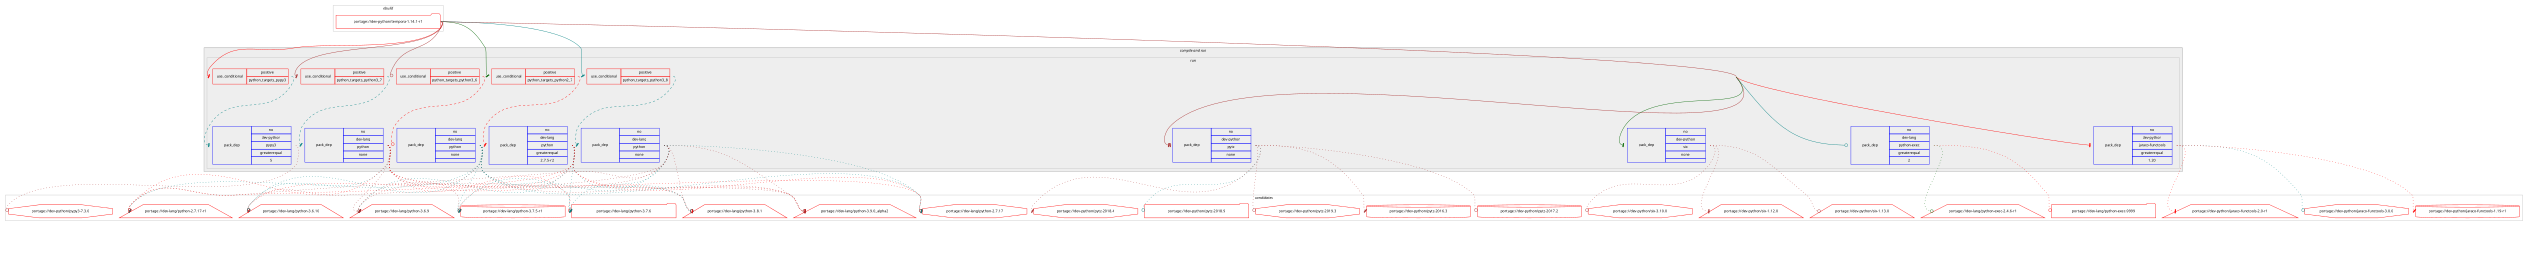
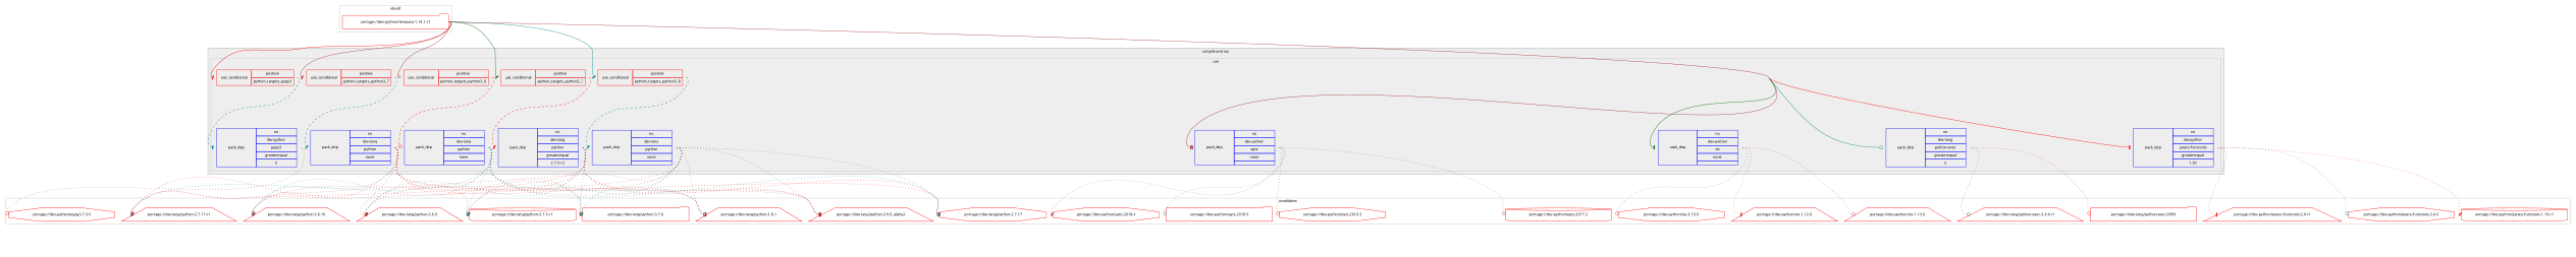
  digraph {
    compound=true
    concentrate=true
    fontname="Noto Sans"
    fontsize=10
    newrank=true
    rankdir=TB
    ranksep=1.5
    node [color=red fontname="Noto Sans" fontsize=10 shape=none]
    edge [arrowhead=tee color=brown fontname="Noto Sans" headport=w style=dotted tailport=e weight=100]
    n1 [label="portage://dev-python/tempora-1.14.1-r1" shape=folder width=4]
    n2 [color=blue label=<<TABLE BORDER="0" CELLBORDER="1" CELLSPACING="0" CELLPADDING="4" WIDTH="220"><TR><TD ROWSPAN="6" CELLPADDING="30">pack_dep</TD></TR><TR><TD WIDTH="110">no</TD></TR><TR><TD>dev-python</TD></TR><TR><TD>pypy3</TD></TR><TR><TD>greaterequal</TD></TR><TR><TD>5</TD></TR></TABLE>>]
    n3 [label=<<TABLE BORDER="0" CELLBORDER="1" CELLSPACING="0" CELLPADDING="4"><TR><TD ROWSPAN="3" CELLPADDING="10">use_conditional</TD></TR><TR><TD>positive</TD></TR><TR><TD>python_targets_pypy3</TD></TR></TABLE>>]
    n4 [color=blue label=<<TABLE BORDER="0" CELLBORDER="1" CELLSPACING="0" CELLPADDING="4" WIDTH="220"><TR><TD ROWSPAN="6" CELLPADDING="30">pack_dep</TD></TR><TR><TD WIDTH="110">no</TD></TR><TR><TD>dev-lang</TD></TR><TR><TD>python</TD></TR><TR><TD>greaterequal</TD></TR><TR><TD>2.7.5-r2</TD></TR></TABLE>>]
    n5 [label=<<TABLE BORDER="0" CELLBORDER="1" CELLSPACING="0" CELLPADDING="4"><TR><TD ROWSPAN="3" CELLPADDING="10">use_conditional</TD></TR><TR><TD>positive</TD></TR><TR><TD>python_targets_python2_7</TD></TR></TABLE>>]
    n6 [color=blue label=<<TABLE BORDER="0" CELLBORDER="1" CELLSPACING="0" CELLPADDING="4" WIDTH="220"><TR><TD ROWSPAN="6" CELLPADDING="30">pack_dep</TD></TR><TR><TD WIDTH="110">no</TD></TR><TR><TD>dev-lang</TD></TR><TR><TD>python</TD></TR><TR><TD>none</TD></TR><TR><TD></TD></TR></TABLE>>]
    n7 [label=<<TABLE BORDER="0" CELLBORDER="1" CELLSPACING="0" CELLPADDING="4"><TR><TD ROWSPAN="3" CELLPADDING="10">use_conditional</TD></TR><TR><TD>positive</TD></TR><TR><TD>python_targets_python3_6</TD></TR></TABLE>>]
    n8 [color=blue label=<<TABLE BORDER="0" CELLBORDER="1" CELLSPACING="0" CELLPADDING="4" WIDTH="220"><TR><TD ROWSPAN="6" CELLPADDING="30">pack_dep</TD></TR><TR><TD WIDTH="110">no</TD></TR><TR><TD>dev-lang</TD></TR><TR><TD>python</TD></TR><TR><TD>none</TD></TR><TR><TD></TD></TR></TABLE>>]
    n9 [label=<<TABLE BORDER="0" CELLBORDER="1" CELLSPACING="0" CELLPADDING="4"><TR><TD ROWSPAN="3" CELLPADDING="10">use_conditional</TD></TR><TR><TD>positive</TD></TR><TR><TD>python_targets_python3_7</TD></TR></TABLE>>]
    n10 [color=blue label=<<TABLE BORDER="0" CELLBORDER="1" CELLSPACING="0" CELLPADDING="4" WIDTH="220"><TR><TD ROWSPAN="6" CELLPADDING="30">pack_dep</TD></TR><TR><TD WIDTH="110">no</TD></TR><TR><TD>dev-lang</TD></TR><TR><TD>python</TD></TR><TR><TD>none</TD></TR><TR><TD></TD></TR></TABLE>>]
    n11 [label=<<TABLE BORDER="0" CELLBORDER="1" CELLSPACING="0" CELLPADDING="4"><TR><TD ROWSPAN="3" CELLPADDING="10">use_conditional</TD></TR><TR><TD>positive</TD></TR><TR><TD>python_targets_python3_8</TD></TR></TABLE>>]
    n12 [color=blue label=<<TABLE BORDER="0" CELLBORDER="1" CELLSPACING="0" CELLPADDING="4" WIDTH="220"><TR><TD ROWSPAN="6" CELLPADDING="30">pack_dep</TD></TR><TR><TD WIDTH="110">no</TD></TR><TR><TD>dev-lang</TD></TR><TR><TD>python-exec</TD></TR><TR><TD>greaterequal</TD></TR><TR><TD>2</TD></TR></TABLE>>]
    n13 [color=blue label=<<TABLE BORDER="0" CELLBORDER="1" CELLSPACING="0" CELLPADDING="4" WIDTH="220"><TR><TD ROWSPAN="6" CELLPADDING="30">pack_dep</TD></TR><TR><TD WIDTH="110">no</TD></TR><TR><TD>dev-python</TD></TR><TR><TD>jaraco-functools</TD></TR><TR><TD>greaterequal</TD></TR><TR><TD>1.20</TD></TR></TABLE>>]
    n14 [color=blue label=<<TABLE BORDER="0" CELLBORDER="1" CELLSPACING="0" CELLPADDING="4" WIDTH="220"><TR><TD ROWSPAN="6" CELLPADDING="30">pack_dep</TD></TR><TR><TD WIDTH="110">no</TD></TR><TR><TD>dev-python</TD></TR><TR><TD>pytz</TD></TR><TR><TD>none</TD></TR><TR><TD></TD></TR></TABLE>>]
    n15 [color=blue label=<<TABLE BORDER="0" CELLBORDER="1" CELLSPACING="0" CELLPADDING="4" WIDTH="220"><TR><TD ROWSPAN="6" CELLPADDING="30">pack_dep</TD></TR><TR><TD WIDTH="110">no</TD></TR><TR><TD>dev-python</TD></TR><TR><TD>six</TD></TR><TR><TD>none</TD></TR><TR><TD></TD></TR></TABLE>>]
    n16 [label="portage://dev-python/pypy3-7.3.0" shape=octagon width=4]
    n17 [label="portage://dev-lang/python-3.9.0_alpha2" shape=trapezium width=4]
    n18 [label="portage://dev-lang/python-3.8.1" shape=trapezium width=4]
    n19 [label="portage://dev-lang/python-3.7.6" shape=folder width=4]
    n20 [label="portage://dev-lang/python-3.7.5-r1" shape=cylinder width=4]
    n21 [label="portage://dev-lang/python-3.6.9" shape=trapezium width=4]
    n22 [label="portage://dev-lang/python-3.6.10" shape=trapezium width=4]
    n23 [label="portage://dev-lang/python-2.7.17-r1" shape=trapezium width=4]
    n24 [label="portage://dev-lang/python-2.7.17" shape=octagon width=4]
    n25 [label="portage://dev-lang/python-exec-9999" shape=folder width=4]
    n26 [label="portage://dev-lang/python-exec-2.4.6-r1" shape=trapezium width=4]
    n27 [label="portage://dev-python/jaraco-functools-3.0.0" shape=octagon width=4]
    n28 [label="portage://dev-python/jaraco-functools-2.0-r1" shape=trapezium width=4]
    n29 [label="portage://dev-python/jaraco-functools-1.19-r1" shape=cylinder width=4]
    n30 [label="portage://dev-python/pytz-2019.3" shape=octagon width=4]
    n31 [label="portage://dev-python/pytz-2018.9" shape=folder width=4]
    n32 [label="portage://dev-python/pytz-2018.4" shape=octagon width=4]
    n33 [label="portage://dev-python/pytz-2017.2" shape=cylinder width=4]
-   n34 [label="portage://dev-python/pytz-2016.3" shape=cylinder width=4]
    n35 [label="portage://dev-python/six-1.13.0" shape=trapezium width=4]
    n36 [label="portage://dev-python/six-1.12.0" shape=trapezium width=4]
    n37 [label="portage://dev-python/six-3.10.0" shape=octagon width=4]
    subgraph cluster_1 {
      color=gray
      label=<<i>ebuild</i>>
      n1
    }
    subgraph cluster_2 {
      color=gray
      label=<<i>dependencies</i>>
      subgraph cluster_3 {
        color=gray
        fillcolor="#eeeeee"
        label=<<i>compile</i>>
        style=filled
      }
      subgraph cluster_4 {
        color=gray
        fillcolor="#eeeeee"
        label=<<i>compile and run</i>>
        style=filled
      }
      subgraph cluster_5 {
        color=gray
        fillcolor="#eeeeee"
        label=<<i>run</i>>
        style=filled
        subgraph sub_6 {
          color=gray
          fillcolor="#eeeeee"
          label=<<i>run</i>>
          style=filled
          n3
          subgraph sub_7 {
            color=gray
            fillcolor="#eeeeee"
            label=<<i>run</i>>
            style=filled
            n2
          }
        }
        subgraph sub_8 {
          color=gray
          fillcolor="#eeeeee"
          label=<<i>run</i>>
          style=filled
          n5
          subgraph sub_9 {
            color=gray
            fillcolor="#eeeeee"
            label=<<i>run</i>>
            style=filled
            n4
          }
        }
        subgraph sub_10 {
          color=gray
          fillcolor="#eeeeee"
          label=<<i>run</i>>
          style=filled
          n7
          subgraph sub_11 {
            color=gray
            fillcolor="#eeeeee"
            label=<<i>run</i>>
            style=filled
            n6
          }
        }
        subgraph sub_12 {
          color=gray
          fillcolor="#eeeeee"
          label=<<i>run</i>>
          style=filled
          n9
          subgraph sub_13 {
            color=gray
            fillcolor="#eeeeee"
            label=<<i>run</i>>
            style=filled
            n8
          }
        }
        subgraph sub_14 {
          color=gray
          fillcolor="#eeeeee"
          label=<<i>run</i>>
          style=filled
          n11
          subgraph sub_15 {
            color=gray
            fillcolor="#eeeeee"
            label=<<i>run</i>>
            style=filled
            n10
          }
        }
        subgraph sub_16 {
          color=gray
          fillcolor="#eeeeee"
          label=<<i>run</i>>
          style=filled
          n12
        }
        subgraph sub_17 {
          color=gray
          fillcolor="#eeeeee"
          label=<<i>run</i>>
          style=filled
          n13
        }
        subgraph sub_18 {
          color=gray
          fillcolor="#eeeeee"
          label=<<i>run</i>>
          style=filled
          n14
        }
        subgraph sub_19 {
          color=gray
          fillcolor="#eeeeee"
          label=<<i>run</i>>
          style=filled
          n15
        }
      }
    }
    subgraph cluster_20 {
      color=gray
      label=<<i>candidates</i>>
      rank=same
      subgraph sub_21 {
        color=black
        label=<<i>candidates</i>>
        nodesep=1
        rank=same
        n16
      }
      subgraph sub_22 {
        color=black
        label=<<i>candidates</i>>
        nodesep=1
        rank=same
        n17
        n18
        n19
        n20
        n21
        n22
        n23
        n24
      }
      subgraph sub_23 {
        color=black
        label=<<i>candidates</i>>
        nodesep=1
        rank=same
        n17
        n18
        n19
        n20
        n21
        n22
        n23
        n24
      }
      subgraph sub_24 {
        color=black
        label=<<i>candidates</i>>
        nodesep=1
        rank=same
        n17
        n18
        n19
        n20
        n21
        n22
        n23
        n24
      }
      subgraph sub_25 {
        color=black
        label=<<i>candidates</i>>
        nodesep=1
        rank=same
        n17
        n18
        n19
        n20
        n21
        n22
        n23
        n24
      }
      subgraph sub_26 {
        color=black
        label=<<i>candidates</i>>
        nodesep=1
        rank=same
        n25
        n26
      }
      subgraph sub_27 {
        color=black
        label=<<i>candidates</i>>
        nodesep=1
        rank=same
        n27
        n28
        n29
      }
      subgraph sub_28 {
        color=black
        label=<<i>candidates</i>>
        nodesep=1
        rank=same
        n30
        n31
        n32
        n33
-       n34
      }
      subgraph sub_29 {
        color=black
        label=<<i>candidates</i>>
        nodesep=1
        rank=same
        n35
        n36
        n37
      }
    }
    n1 -> n3 [color=red style=solid weight=20]
    n1 -> n5 [color=darkgreen style=solid weight=20]
    n1 -> n7 [arrowhead=odot style=solid weight=20]
    n1 -> n9 [style=solid weight=20]
    n1 -> n11 [color=teal style=solid weight=20]
    n1 -> n12 [arrowhead=odot color=teal style=solid weight=20]
    n1 -> n13 [color=red style=solid weight=20]
    n1 -> n14 [style=solid weight=20]
    n1 -> n15 [color=darkgreen style=solid weight=20]
    n2 -> n16 [arrowhead=odot]
    n3 -> n2 [color=teal style=dashed weight=20]
    n4 -> n17 [color=red]
    n4 -> n18 [arrowhead=odot color=teal]
    n4 -> n19 [arrowhead=odot color=teal]
    n4 -> n20 [arrowhead=odot]
    n4 -> n21 [color=teal]
    n4 -> n22 [color=red]
    n4 -> n23 [color=red]
    n4 -> n24 [color=red]
    n5 -> n4 [color=red style=dashed weight=20]
    n6 -> n17 [arrowhead=odot]
    n6 -> n18 [arrowhead=odot color=teal]
    n6 -> n19 [color=teal]
    n6 -> n20 [arrowhead=odot color=teal]
    n6 -> n21
    n6 -> n22 [arrowhead=odot color=teal]
    n6 -> n23 [color=teal]
    n6 -> n24 [arrowhead=odot color=teal]
    n7 -> n6 [arrowhead=odot color=red style=dashed weight=20]
    n8 -> n17 [arrowhead=odot]
    n8 -> n18 [color=red]
    n8 -> n19 [arrowhead=odot color=red]
    n8 -> n20
    n8 -> n21 [arrowhead=odot]
    n8 -> n22 [arrowhead=odot color=teal]
    n8 -> n23 [arrowhead=odot color=red]
    n8 -> n24 [arrowhead=odot color=red]
    n9 -> n8 [color=teal style=dashed weight=20]
    n10 -> n17
    n10 -> n18 [arrowhead=odot]
    n10 -> n19 [color=teal]
    n10 -> n20 [color=teal]
    n10 -> n21
    n10 -> n22 [arrowhead=odot]
    n10 -> n23 [arrowhead=odot]
    n10 -> n24 [color=teal]
    n11 -> n10 [color=teal style=dashed weight=20]
    n12 -> n25 [arrowhead=odot color=red]
    n12 -> n26 [arrowhead=odot color=darkgreen]
    n13 -> n27 [arrowhead=odot color=teal]
    n13 -> n28 [color=red]
    n13 -> n29 [color=red]
    n14 -> n30 [arrowhead=odot]
    n14 -> n31 [arrowhead=odot color=teal]
    n14 -> n32
    n14 -> n33 [arrowhead=odot]
-   n14 -> n34
    n15 -> n35 [arrowhead=odot]
    n15 -> n36
    n15 -> n37 [arrowhead=odot]
  }
